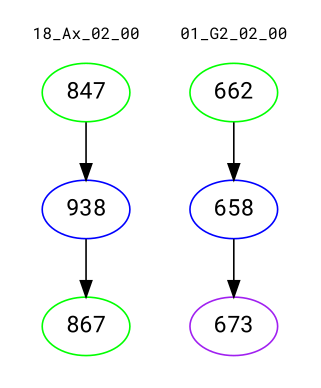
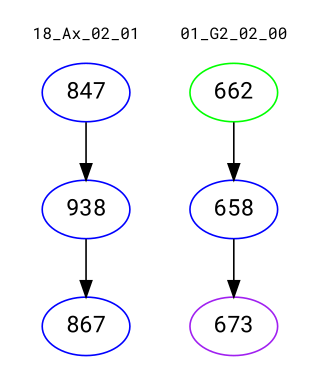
  digraph {
    fontname="Roboto Mono"
    node [color=blue fontname="Roboto Mono"]
    edge [color=black fontname="Roboto Mono"]
-   n1 [color=green label=847]
+   n1 [label=847]
    n2 [label=938]
-   n3 [color=green label=867]
+   n3 [label=867]
    n4 [color=green label=662]
    n5 [label=658]
    n6 [color=purple label=673]
    subgraph cluster_1 {
      color=white
      fontsize=10
-     label="18_Ax_02_00"
+     label="18_Ax_02_01"
      n1
      n2
      n3
    }
    subgraph cluster_2 {
      color=white
      fontsize=10
      label="01_G2_02_00"
      n4
      n5
      n6
    }
    n1 -> n2
    n2 -> n3
    n4 -> n5
    n5 -> n6
  }
